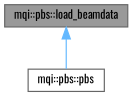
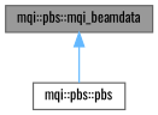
  digraph {
    rankdir=TB
    fontname=Oswald
    node [fontname=Oswald fontsize=10 shape=box style=filled]
-   n1 [color=gray40 fillcolor=grey60 fontcolor=black height=0.2 label="mqi::pbs::load_beamdata" width=0.4]
+   n1 [color=gray40 fillcolor=grey60 fontcolor=black height=0.2 label="mqi::pbs::mqi_beamdata" width=0.4]
    n2 [color=grey40 fillcolor=white height=0.2 label="mqi::pbs::pbs" width=0.4]
    n1 -> n2 [color=steelblue1 dir=back fontname=Oswald fontsize=10 labelfontname=Helvetica labelfontsize=10 style=solid]
  }
